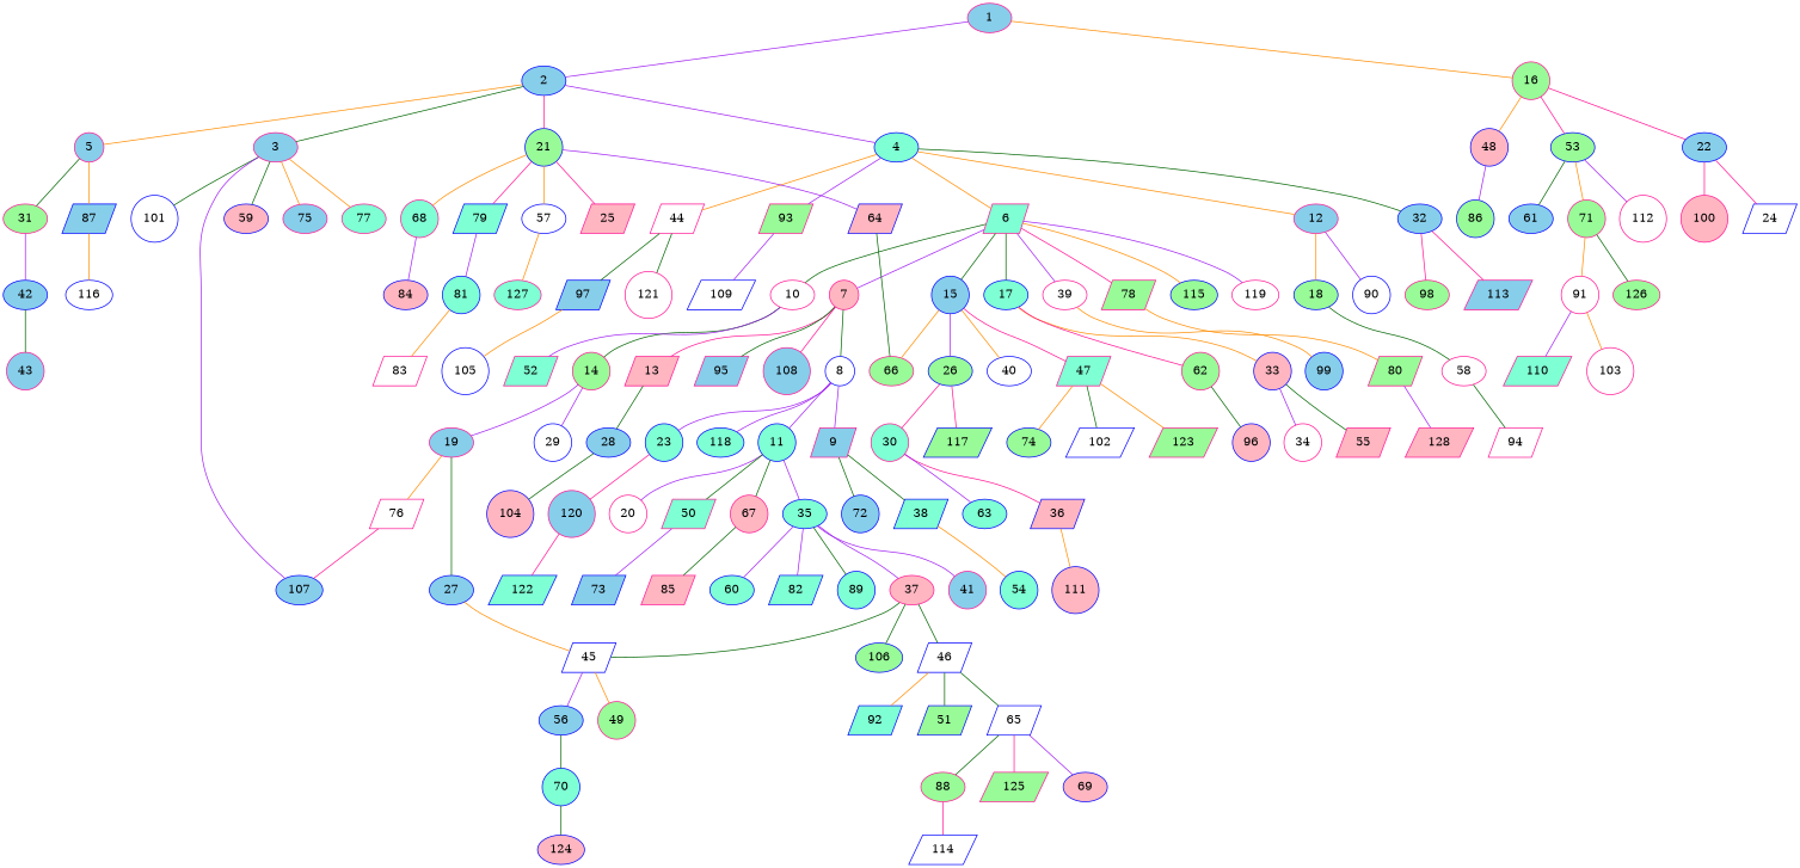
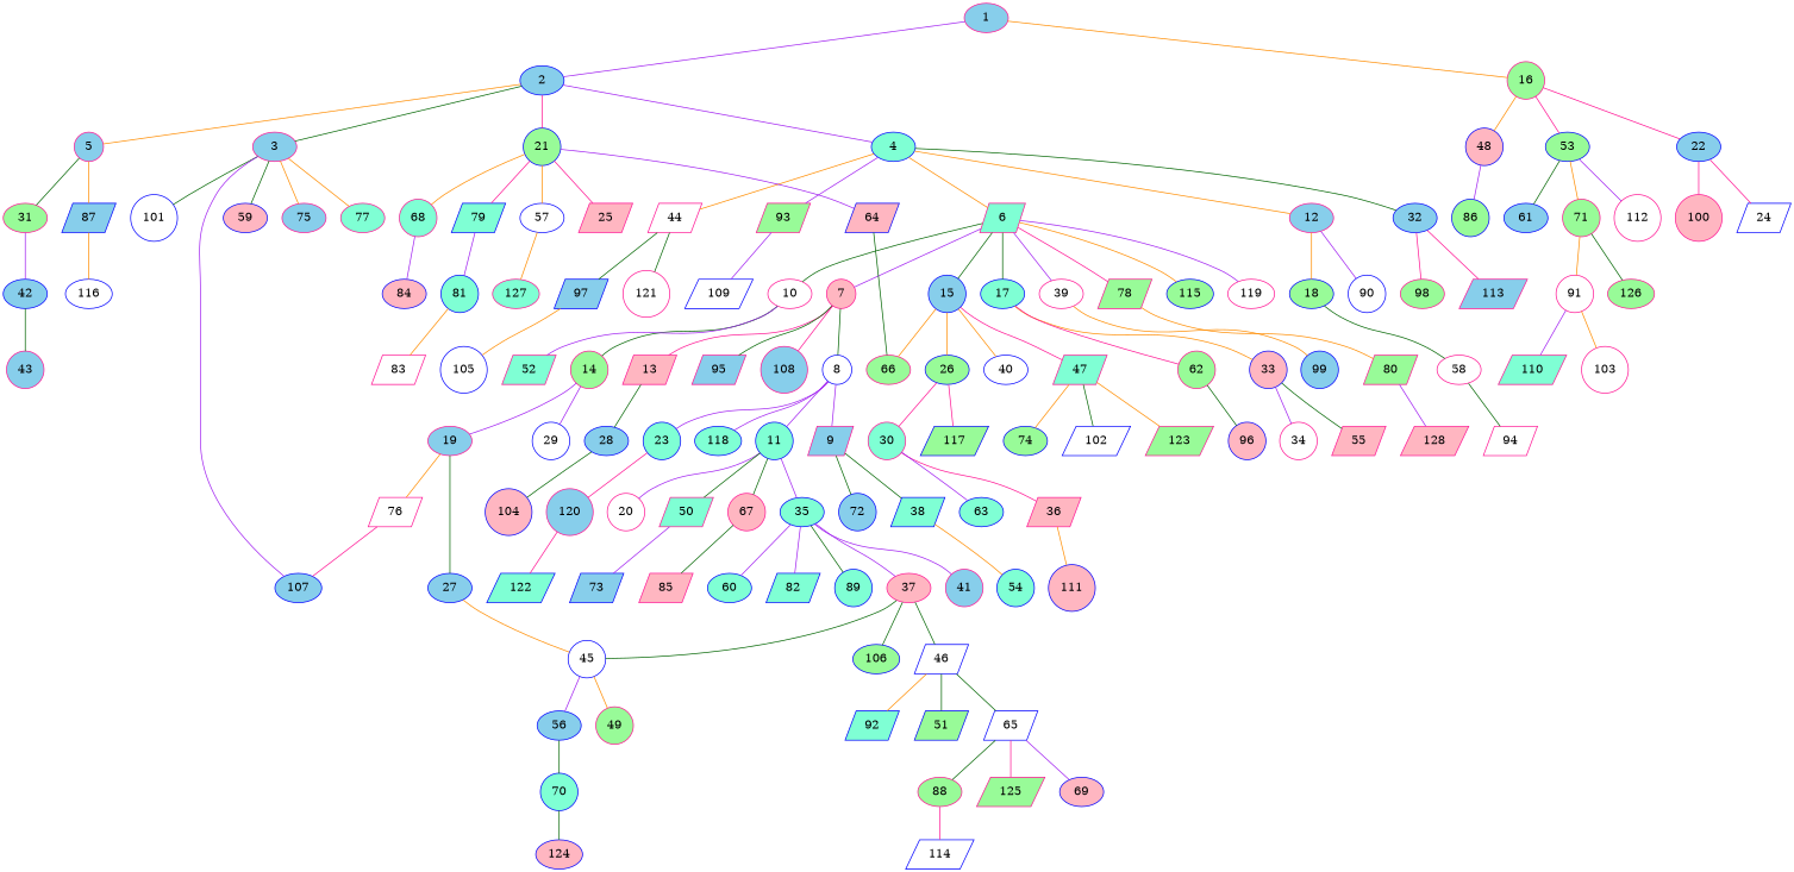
  graph {
    node [color=blue fillcolor=white shape=ellipse style=filled]
    edge [color=darkgreen]
    1 [color=deeppink fillcolor=skyblue]
    2 [fillcolor=skyblue]
    16 [color=deeppink fillcolor=palegreen shape=circle]
    3 [color=deeppink fillcolor=skyblue]
    4 [fillcolor=aquamarine]
    5 [color=deeppink fillcolor=skyblue shape=circle]
    21 [fillcolor=palegreen shape=circle]
    22 [fillcolor=skyblue]
    48 [fillcolor=lightpink shape=circle]
    53 [fillcolor=palegreen]
    59 [fillcolor=lightpink]
    75 [color=deeppink fillcolor=skyblue]
    77 [color=deeppink fillcolor=aquamarine]
    101 [shape=circle]
    107 [fillcolor=skyblue]
    6 [color=deeppink fillcolor=aquamarine shape=parallelogram]
    12 [color=deeppink fillcolor=skyblue]
    32 [fillcolor=skyblue]
    44 [color=deeppink shape=parallelogram]
    93 [color=deeppink fillcolor=palegreen shape=parallelogram]
    31 [color=deeppink fillcolor=palegreen]
    87 [fillcolor=skyblue shape=parallelogram]
    25 [color=deeppink fillcolor=lightpink shape=parallelogram]
    57
    64 [fillcolor=lightpink shape=parallelogram]
    68 [color=deeppink fillcolor=aquamarine shape=circle]
    79 [fillcolor=aquamarine shape=parallelogram]
    7 [color=deeppink fillcolor=lightpink shape=circle]
    10 [color=deeppink]
    15 [fillcolor=skyblue shape=circle]
    17 [fillcolor=aquamarine]
    39 [color=deeppink]
    78 [color=deeppink fillcolor=palegreen shape=parallelogram]
    115 [fillcolor=palegreen]
    119 [color=deeppink]
    18 [fillcolor=palegreen]
    90 [shape=circle]
    98 [color=deeppink fillcolor=palegreen]
    113 [color=deeppink fillcolor=skyblue shape=parallelogram]
    97 [fillcolor=skyblue shape=parallelogram]
    121 [color=deeppink shape=circle]
    109 [shape=parallelogram]
    42 [fillcolor=skyblue]
    116
    8 [shape=circle]
    13 [color=deeppink fillcolor=lightpink shape=parallelogram]
    95 [color=deeppink fillcolor=skyblue shape=parallelogram]
    108 [color=deeppink fillcolor=skyblue shape=circle]
    14 [color=deeppink fillcolor=palegreen shape=circle]
    52 [color=deeppink fillcolor=aquamarine shape=parallelogram]
    26 [fillcolor=palegreen]
    40
    47 [color=deeppink fillcolor=aquamarine shape=parallelogram]
    66 [color=deeppink fillcolor=palegreen]
    33 [fillcolor=lightpink shape=circle]
    62 [color=deeppink fillcolor=palegreen shape=circle]
    99 [fillcolor=skyblue shape=circle]
    80 [color=deeppink fillcolor=palegreen shape=parallelogram]
    9 [color=deeppink fillcolor=skyblue shape=parallelogram]
    11 [fillcolor=aquamarine shape=circle]
    23 [fillcolor=aquamarine shape=circle]
    118 [fillcolor=aquamarine]
    28 [fillcolor=skyblue]
    38 [fillcolor=aquamarine shape=parallelogram]
    72 [fillcolor=skyblue shape=circle]
    20 [color=deeppink shape=circle]
    35 [fillcolor=aquamarine]
    50 [color=deeppink fillcolor=aquamarine shape=parallelogram]
    67 [color=deeppink fillcolor=lightpink shape=circle]
    120 [color=deeppink fillcolor=skyblue shape=circle]
    54 [fillcolor=aquamarine shape=circle]
    19 [color=deeppink fillcolor=skyblue]
    29 [shape=circle]
    37 [color=deeppink fillcolor=lightpink]
    41 [color=deeppink fillcolor=skyblue shape=circle]
    60 [fillcolor=aquamarine]
    82 [fillcolor=aquamarine shape=parallelogram]
    89 [fillcolor=aquamarine shape=circle]
    73 [fillcolor=skyblue shape=parallelogram]
    85 [color=deeppink fillcolor=lightpink shape=parallelogram]
    58 [color=deeppink]
    104 [fillcolor=lightpink shape=circle]
    27 [fillcolor=skyblue]
    76 [color=deeppink shape=parallelogram]
    30 [color=deeppink fillcolor=aquamarine shape=circle]
    117 [fillcolor=palegreen shape=parallelogram]
    74 [fillcolor=palegreen]
    102 [shape=parallelogram]
    123 [color=deeppink fillcolor=palegreen shape=parallelogram]
    24 [shape=parallelogram]
    100 [color=deeppink fillcolor=lightpink shape=circle]
    86 [fillcolor=palegreen shape=circle]
    61 [fillcolor=skyblue]
    71 [color=deeppink fillcolor=palegreen shape=circle]
    112 [color=deeppink shape=circle]
    34 [color=deeppink shape=circle]
    55 [color=deeppink fillcolor=lightpink shape=parallelogram]
    96 [fillcolor=lightpink shape=circle]
    94 [color=deeppink shape=parallelogram]
-   45 [shape=parallelogram]
+   45 [shape=circle]
    127 [color=deeppink fillcolor=aquamarine]
    84 [fillcolor=lightpink]
    81 [fillcolor=aquamarine shape=circle]
    122 [fillcolor=aquamarine shape=parallelogram]
-   36 [fillcolor=lightpink shape=parallelogram]
+   36 [color=deeppink fillcolor=lightpink shape=parallelogram]
    63 [fillcolor=aquamarine]
    49 [color=deeppink fillcolor=palegreen shape=circle]
    56 [fillcolor=skyblue]
    111 [fillcolor=lightpink shape=circle]
    43 [color=deeppink fillcolor=skyblue shape=circle]
    46 [shape=parallelogram]
    106 [fillcolor=palegreen]
    51 [fillcolor=palegreen shape=parallelogram]
    65 [shape=parallelogram]
    92 [fillcolor=aquamarine shape=parallelogram]
    105 [shape=circle]
    70 [fillcolor=aquamarine shape=circle]
    69 [fillcolor=lightpink]
    88 [color=deeppink fillcolor=palegreen]
    125 [color=deeppink fillcolor=palegreen shape=parallelogram]
    91 [color=deeppink shape=circle]
    126 [color=deeppink fillcolor=palegreen]
    124 [fillcolor=lightpink]
    114 [shape=parallelogram]
    103 [color=deeppink shape=circle]
    110 [color=deeppink fillcolor=aquamarine shape=parallelogram]
    128 [color=deeppink fillcolor=lightpink shape=parallelogram]
    83 [color=deeppink shape=parallelogram]
    1 -- 2 [color=purple]
    1 -- 16 [color=darkorange]
    2 -- 3
    2 -- 4 [color=purple]
    2 -- 5 [color=darkorange]
    2 -- 21 [color=deeppink]
    16 -- 22 [color=deeppink]
    16 -- 48 [color=darkorange]
    16 -- 53 [color=deeppink]
    3 -- 59
    3 -- 75 [color=darkorange]
    3 -- 77 [color=darkorange]
    3 -- 101
    3 -- 107 [color=purple]
    4 -- 6 [color=darkorange]
    4 -- 12 [color=darkorange]
    4 -- 32
    4 -- 44 [color=darkorange]
    4 -- 93 [color=purple]
    5 -- 31
    5 -- 87 [color=darkorange]
    21 -- 25 [color=deeppink]
    21 -- 57 [color=darkorange]
    21 -- 64 [color=purple]
    21 -- 68 [color=darkorange]
    21 -- 79 [color=deeppink]
    22 -- 24 [color=deeppink]
    22 -- 100 [color=deeppink]
    48 -- 86 [color=purple]
    53 -- 61
    53 -- 71 [color=darkorange]
    53 -- 112 [color=purple]
    6 -- 7 [color=purple]
    6 -- 10
    6 -- 15
    6 -- 17
    6 -- 39 [color=purple]
    6 -- 78 [color=deeppink]
    6 -- 115 [color=darkorange]
    6 -- 119 [color=purple]
    12 -- 18 [color=darkorange]
    12 -- 90 [color=purple]
    32 -- 98 [color=deeppink]
    32 -- 113 [color=deeppink]
    44 -- 97
    44 -- 121
    93 -- 109 [color=purple]
    31 -- 42 [color=purple]
    87 -- 116 [color=darkorange]
    57 -- 127 [color=darkorange]
    64 -- 66
    68 -- 84 [color=purple]
    79 -- 81 [color=purple]
    7 -- 8
    7 -- 13 [color=deeppink]
    7 -- 95
    7 -- 108 [color=deeppink]
    10 -- 14
    10 -- 52 [color=purple]
-   15 -- 26 [color=purple]
+   15 -- 26 [color=darkorange]
    15 -- 40 [color=darkorange]
    15 -- 47 [color=deeppink]
    15 -- 66 [color=darkorange]
    17 -- 33 [color=darkorange]
    17 -- 62 [color=deeppink]
    39 -- 99 [color=darkorange]
    78 -- 80 [color=darkorange]
    18 -- 58
    97 -- 105 [color=darkorange]
    42 -- 43
    8 -- 9 [color=purple]
    8 -- 11 [color=purple]
    8 -- 23 [color=purple]
    8 -- 118 [color=purple]
    13 -- 28
    14 -- 19 [color=purple]
    14 -- 29 [color=purple]
    26 -- 30 [color=deeppink]
    26 -- 117 [color=deeppink]
    47 -- 74 [color=darkorange]
    47 -- 102
    47 -- 123 [color=darkorange]
    33 -- 34 [color=purple]
    33 -- 55
    62 -- 96
    80 -- 128 [color=purple]
    9 -- 38
    9 -- 72
    11 -- 20 [color=purple]
    11 -- 35 [color=purple]
    11 -- 50
    11 -- 67
    23 -- 120 [color=deeppink]
    28 -- 104
    38 -- 54 [color=darkorange]
    35 -- 37 [color=purple]
    35 -- 41 [color=purple]
    35 -- 60 [color=purple]
    35 -- 82 [color=purple]
    35 -- 89
    50 -- 73 [color=purple]
    67 -- 85
    120 -- 122 [color=deeppink]
    19 -- 27
    19 -- 76 [color=darkorange]
    37 -- 45
    37 -- 46
    37 -- 106
    58 -- 94
    27 -- 45 [color=darkorange]
    76 -- 107 [color=deeppink]
    30 -- 36 [color=deeppink]
    30 -- 63 [color=purple]
    71 -- 91 [color=darkorange]
    71 -- 126
    45 -- 49 [color=darkorange]
    45 -- 56 [color=purple]
    81 -- 83 [color=darkorange]
    36 -- 111 [color=darkorange]
    56 -- 70
    46 -- 51
    46 -- 65
    46 -- 92 [color=darkorange]
    65 -- 69 [color=purple]
    65 -- 88
    65 -- 125 [color=deeppink]
    70 -- 124
    88 -- 114 [color=deeppink]
    91 -- 103 [color=darkorange]
    91 -- 110 [color=purple]
  }
